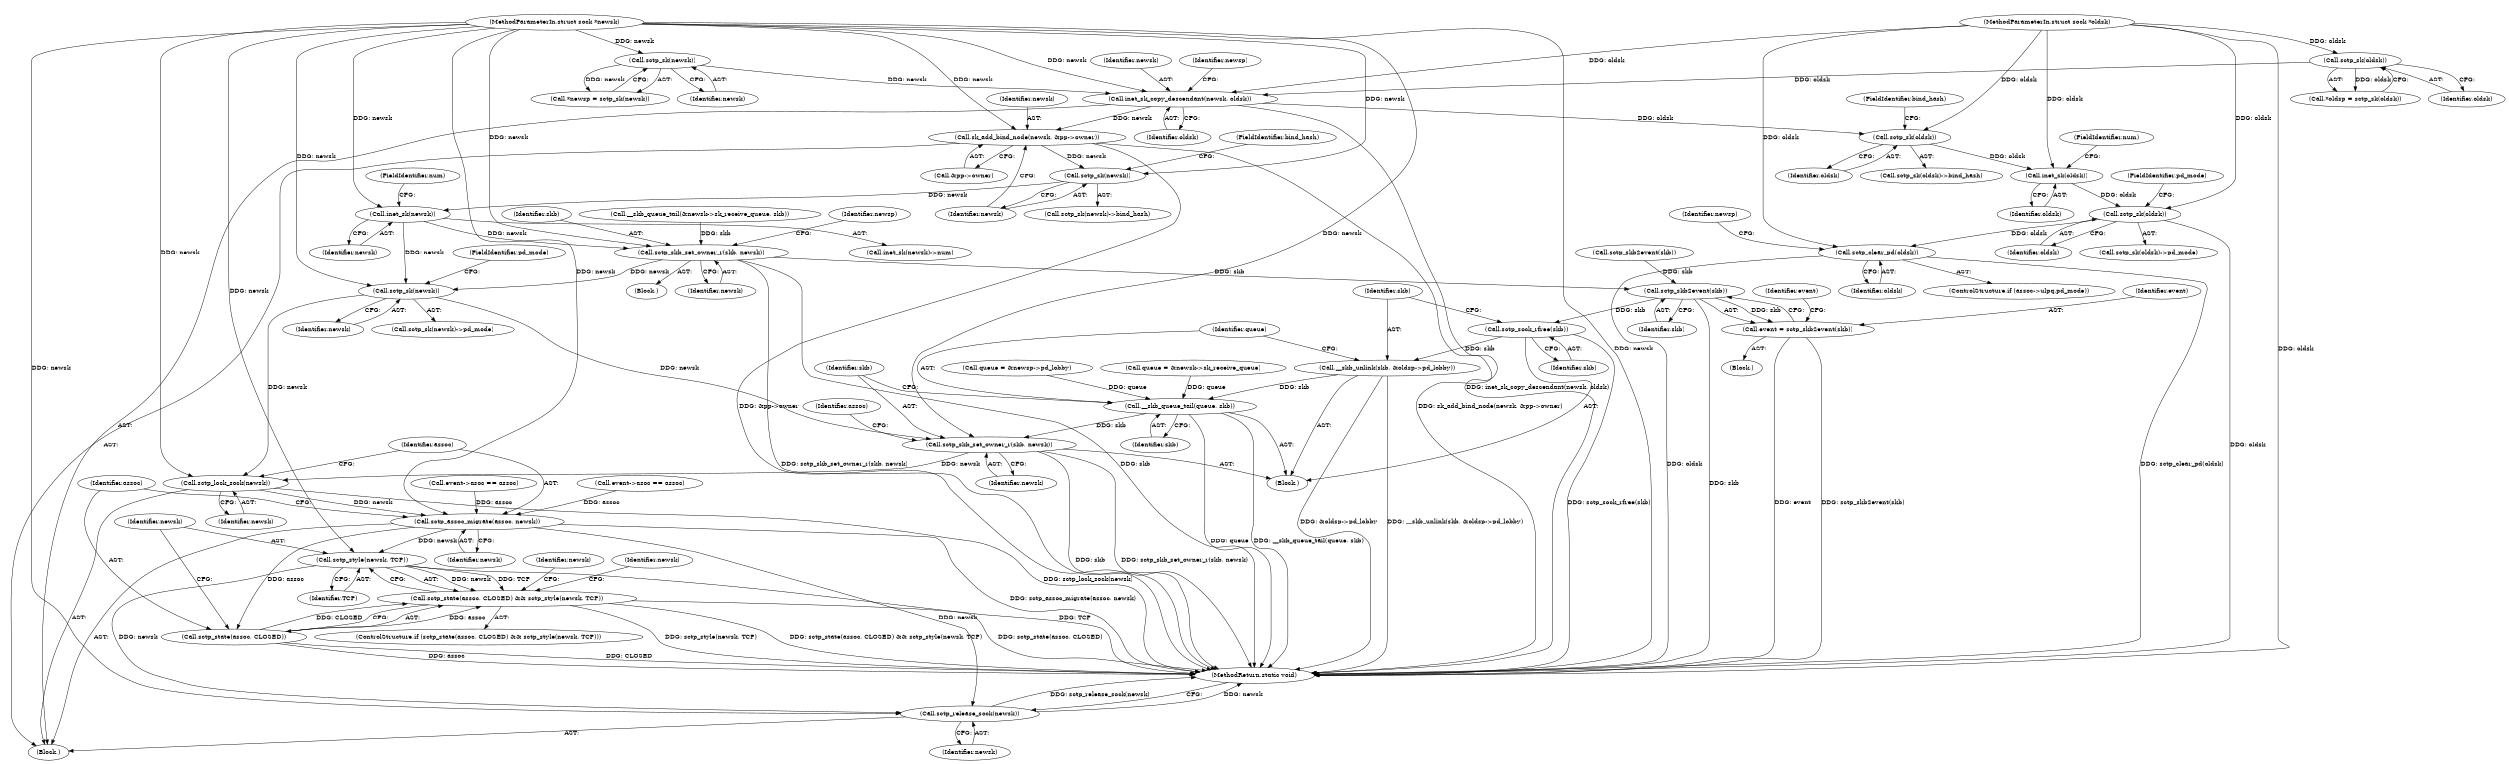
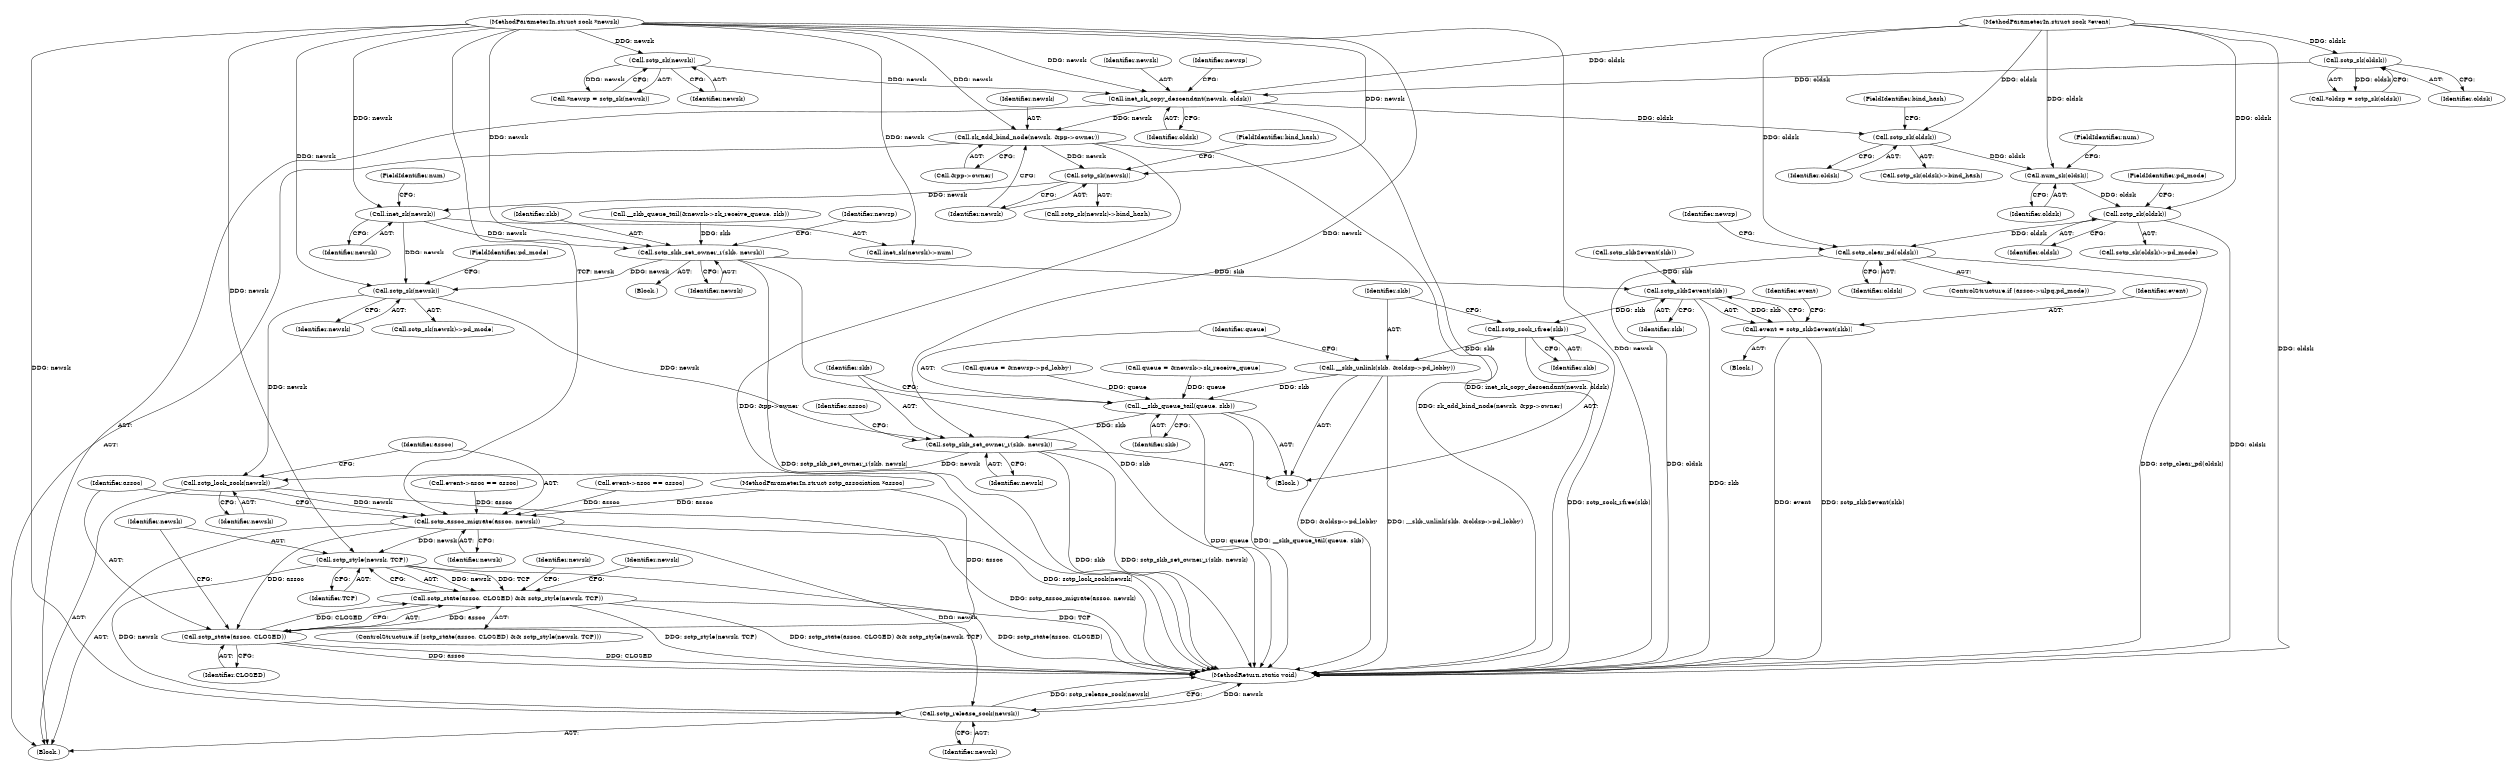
  digraph {
    n1 [label="(Call,inet_sk_copy_descendant(newsk, oldsk))"]
    n2 [label="(Call,sctp_sk(oldsk))"]
    n3 [label="(Call,sk_add_bind_node(newsk, &pp->owner))"]
    n4 [label="(Identifier,oldsk)"]
    n5 [label="(Block,)"]
    n6 [label="(MethodReturn,static void)"]
-   n7 [label="(Call,inet_sk(oldsk))"]
+   n7 [label="(Call,num_sk(oldsk))"]
    n8 [label="(Call,sctp_sk(oldsk)->bind_hash)"]
    n9 [label="(Identifier,oldsk)"]
    n10 [label="(Call,sctp_sk(newsk))"]
    n11 [label="(Call,&pp->owner)"]
    n12 [label="(Call,sctp_release_sock(newsk))"]
    n13 [label="(Call,sctp_sk(newsk))"]
    n14 [label="(Call,*newsp = sctp_sk(newsk))"]
    n15 [label="(Identifier,newsk)"]
    n16 [label="(MethodParameterIn,struct sock *newsk)"]
    n17 [label="(Call,inet_sk(newsk))"]
    n18 [label="(Call,sctp_skb_set_owner_r(skb, newsk))"]
    n19 [label="(Call,sctp_sk(newsk))"]
    n20 [label="(Call,sctp_skb_set_owner_r(skb, newsk))"]
    n21 [label="(Call,sctp_lock_sock(newsk))"]
    n22 [label="(Call,sctp_assoc_migrate(assoc, newsk))"]
    n23 [label="(Call,sctp_style(newsk, TCP))"]
    n24 [label="(Identifier,newsk)"]
    n25 [label="(Call,sctp_sk(newsk)->bind_hash)"]
    n26 [label="(Call,inet_sk(newsk)->num)"]
    n27 [label="(Identifier,newsk)"]
    n28 [label="(Call,sctp_skb2event(skb))"]
    n29 [label="(Block,)"]
    n30 [label="(Identifier,newsk)"]
    n31 [label="(Identifier,newsk)"]
    n32 [label="(Call,sctp_sk(newsk)->pd_mode)"]
    n33 [label="(Identifier,newsk)"]
    n34 [label="(Block,)"]
    n35 [label="(Identifier,newsk)"]
    n36 [label="(Call,sctp_state(assoc, CLOSED))"]
    n37 [label="(Identifier,newsk)"]
    n38 [label="(Call,sctp_state(assoc, CLOSED) && sctp_style(newsk, TCP))"]
    n39 [label="(Identifier,TCP)"]
    n40 [label="(Identifier,newsk)"]
    n41 [label="(Call,sctp_sk(oldsk))"]
    n42 [label="(Identifier,oldsk)"]
    n43 [label="(Call,*oldsp = sctp_sk(oldsk))"]
-   n44 [label="(MethodParameterIn,struct sock *oldsk)"]
+   n44 [label="(MethodParameterIn,struct sock *event)"]
    n45 [label="(Call,sctp_sk(oldsk))"]
    n46 [label="(Call,sctp_clear_pd(oldsk))"]
    n47 [label="(Identifier,oldsk)"]
    n48 [label="(Call,sctp_sk(oldsk)->pd_mode)"]
    n49 [label="(Identifier,oldsk)"]
    n50 [label="(Identifier,oldsk)"]
    n51 [label="(ControlStructure,if (assoc->ulpq.pd_mode))"]
    n52 [label="(Call,event = sctp_skb2event(skb))"]
    n53 [label="(Call,sctp_sock_rfree(skb))"]
    n54 [label="(Identifier,skb)"]
+   n55 [label="(Identifier,CLOSED)"]
    n56 [label="(ControlStructure,if (sctp_state(assoc, CLOSED) && sctp_style(newsk, TCP)))"]
    n57 [label="(Block,)"]
    n58 [label="(Call,__skb_unlink(skb, &oldsp->pd_lobby))"]
    n59 [label="(Identifier,skb)"]
    n60 [label="(Call,__skb_queue_tail(queue, skb))"]
    n61 [label="(Identifier,skb)"]
    n62 [label="(FieldIdentifier,num)"]
    n63 [label="(Identifier,queue)"]
    n64 [label="(Call,__skb_queue_tail(&newsk->sk_receive_queue, skb))"]
    n65 [label="(Identifier,event)"]
    n66 [label="(FieldIdentifier,bind_hash)"]
    n67 [label="(Call,queue = &newsp->pd_lobby)"]
    n68 [label="(FieldIdentifier,pd_mode)"]
    n69 [label="(Identifier,newsp)"]
    n70 [label="(Identifier,assoc)"]
    n71 [label="(Identifier,newsk)"]
    n72 [label="(Identifier,assoc)"]
    n73 [label="(Call,queue = &newsk->sk_receive_queue)"]
    n74 [label="(Identifier,newsk)"]
    n75 [label="(FieldIdentifier,num)"]
    n76 [label="(Identifier,newsk)"]
    n77 [label="(Identifier,newsp)"]
    n78 [label="(Identifier,event)"]
    n79 [label="(Identifier,skb)"]
    n80 [label="(Identifier,skb)"]
    n81 [label="(Call,event->asoc == assoc)"]
    n82 [label="(Identifier,assoc)"]
    n83 [label="(Identifier,newsk)"]
    n84 [label="(Identifier,newsk)"]
+   n85 [label="(MethodParameterIn,struct sctp_association *assoc)"]
    n86 [label="(Identifier,newsp)"]
    n87 [label="(Identifier,skb)"]
    n88 [label="(Call,event->asoc == assoc)"]
    n89 [label="(FieldIdentifier,pd_mode)"]
    n90 [label="(FieldIdentifier,bind_hash)"]
    n91 [label="(Call,sctp_skb2event(skb))"]
    n1 -> n2 [label="DDG: oldsk"]
    n1 -> n3 [label="DDG: newsk"]
    n1 -> n4 [label="CFG: "]
    n1 -> n5 [label="AST: "]
    n1 -> n6 [label="DDG: inet_sk_copy_descendant(newsk, oldsk)"]
    n2 -> n7 [label="DDG: oldsk"]
    n2 -> n8 [label="AST: "]
    n2 -> n9 [label="CFG: "]
    n3 -> n5 [label="AST: "]
    n3 -> n6 [label="DDG: &pp->owner"]
    n3 -> n6 [label="DDG: sk_add_bind_node(newsk, &pp->owner)"]
    n3 -> n10 [label="DDG: newsk"]
    n3 -> n11 [label="CFG: "]
    n4 -> n1 [label="AST: "]
    n6 -> n12 [label="CFG: "]
    n7 -> n45 [label="DDG: oldsk"]
    n7 -> n47 [label="CFG: "]
    n9 -> n2 [label="AST: "]
    n10 -> n17 [label="DDG: newsk"]
    n10 -> n24 [label="CFG: "]
    n10 -> n25 [label="AST: "]
    n11 -> n3 [label="AST: "]
    n12 -> n5 [label="AST: "]
    n12 -> n6 [label="DDG: newsk"]
    n12 -> n6 [label="DDG: sctp_release_sock(newsk)"]
    n12 -> n40 [label="CFG: "]
    n13 -> n1 [label="DDG: newsk"]
    n13 -> n14 [label="AST: "]
    n13 -> n14 [label="DDG: newsk"]
    n13 -> n15 [label="CFG: "]
    n14 -> n13 [label="CFG: "]
    n15 -> n13 [label="AST: "]
    n16 -> n1 [label="DDG: newsk"]
    n16 -> n3 [label="DDG: newsk"]
    n16 -> n6 [label="DDG: newsk"]
    n16 -> n10 [label="DDG: newsk"]
    n16 -> n12 [label="DDG: newsk"]
    n16 -> n13 [label="DDG: newsk"]
    n16 -> n17 [label="DDG: newsk"]
    n16 -> n18 [label="DDG: newsk"]
    n16 -> n19 [label="DDG: newsk"]
    n16 -> n20 [label="DDG: newsk"]
-   n16 -> n21 [label="DDG: newsk"]
-   n16 -> n22 [label="DDG: newsk"]
+   n16 -> n26 [label="DDG: newsk"]
+   n16 -> n22 [label="TCP: newsk"]
    n16 -> n23 [label="DDG: newsk"]
    n17 -> n18 [label="DDG: newsk"]
    n17 -> n19 [label="DDG: newsk"]
    n17 -> n26 [label="AST: "]
    n17 -> n27 [label="CFG: "]
    n18 -> n6 [label="DDG: sctp_skb_set_owner_r(skb, newsk)"]
    n18 -> n6 [label="DDG: skb"]
    n18 -> n19 [label="DDG: newsk"]
    n18 -> n28 [label="DDG: skb"]
    n18 -> n29 [label="AST: "]
    n18 -> n30 [label="CFG: "]
    n19 -> n20 [label="DDG: newsk"]
    n19 -> n21 [label="DDG: newsk"]
    n19 -> n31 [label="CFG: "]
    n19 -> n32 [label="AST: "]
    n20 -> n6 [label="DDG: skb"]
    n20 -> n6 [label="DDG: sctp_skb_set_owner_r(skb, newsk)"]
    n20 -> n21 [label="DDG: newsk"]
    n20 -> n33 [label="CFG: "]
    n20 -> n34 [label="AST: "]
    n21 -> n5 [label="AST: "]
    n21 -> n6 [label="DDG: sctp_lock_sock(newsk)"]
    n21 -> n22 [label="DDG: newsk"]
    n21 -> n35 [label="CFG: "]
    n22 -> n5 [label="AST: "]
    n22 -> n6 [label="DDG: sctp_assoc_migrate(assoc, newsk)"]
    n22 -> n12 [label="DDG: newsk"]
    n22 -> n23 [label="DDG: newsk"]
    n22 -> n36 [label="DDG: assoc"]
    n22 -> n37 [label="CFG: "]
    n23 -> n6 [label="DDG: TCP"]
    n23 -> n12 [label="DDG: newsk"]
    n23 -> n38 [label="AST: "]
    n23 -> n38 [label="DDG: newsk"]
    n23 -> n38 [label="DDG: TCP"]
    n23 -> n39 [label="CFG: "]
    n24 -> n3 [label="CFG: "]
    n24 -> n10 [label="AST: "]
    n27 -> n17 [label="AST: "]
    n28 -> n6 [label="DDG: skb"]
    n28 -> n52 [label="AST: "]
    n28 -> n52 [label="DDG: skb"]
    n28 -> n53 [label="DDG: skb"]
    n28 -> n54 [label="CFG: "]
    n30 -> n18 [label="AST: "]
    n31 -> n19 [label="AST: "]
    n33 -> n20 [label="AST: "]
    n35 -> n21 [label="AST: "]
    n36 -> n6 [label="DDG: CLOSED"]
    n36 -> n6 [label="DDG: assoc"]
    n36 -> n38 [label="AST: "]
    n36 -> n38 [label="DDG: assoc"]
    n36 -> n38 [label="DDG: CLOSED"]
+   n36 -> n55 [label="CFG: "]
    n37 -> n22 [label="AST: "]
    n38 -> n6 [label="DDG: sctp_style(newsk, TCP)"]
    n38 -> n6 [label="DDG: sctp_state(assoc, CLOSED) && sctp_style(newsk, TCP)"]
    n38 -> n6 [label="DDG: sctp_state(assoc, CLOSED)"]
    n38 -> n23 [label="CFG: "]
    n38 -> n36 [label="CFG: "]
    n38 -> n56 [label="AST: "]
    n39 -> n23 [label="AST: "]
    n40 -> n12 [label="AST: "]
    n41 -> n1 [label="DDG: oldsk"]
    n41 -> n42 [label="CFG: "]
    n41 -> n43 [label="AST: "]
    n41 -> n43 [label="DDG: oldsk"]
    n42 -> n41 [label="AST: "]
    n43 -> n41 [label="CFG: "]
    n44 -> n1 [label="DDG: oldsk"]
    n44 -> n2 [label="DDG: oldsk"]
    n44 -> n6 [label="DDG: oldsk"]
    n44 -> n7 [label="DDG: oldsk"]
    n44 -> n41 [label="DDG: oldsk"]
    n44 -> n45 [label="DDG: oldsk"]
    n44 -> n46 [label="DDG: oldsk"]
    n45 -> n6 [label="DDG: oldsk"]
    n45 -> n46 [label="DDG: oldsk"]
    n45 -> n48 [label="AST: "]
    n45 -> n49 [label="CFG: "]
    n46 -> n6 [label="DDG: oldsk"]
    n46 -> n6 [label="DDG: sctp_clear_pd(oldsk)"]
    n46 -> n50 [label="CFG: "]
    n46 -> n51 [label="AST: "]
    n47 -> n7 [label="AST: "]
    n49 -> n45 [label="AST: "]
    n50 -> n46 [label="AST: "]
    n52 -> n6 [label="DDG: event"]
    n52 -> n6 [label="DDG: sctp_skb2event(skb)"]
    n52 -> n28 [label="CFG: "]
    n52 -> n57 [label="AST: "]
    n53 -> n6 [label="DDG: sctp_sock_rfree(skb)"]
    n53 -> n34 [label="AST: "]
    n53 -> n58 [label="DDG: skb"]
    n53 -> n59 [label="CFG: "]
    n54 -> n28 [label="AST: "]
+   n55 -> n36 [label="AST: "]
    n58 -> n6 [label="DDG: __skb_unlink(skb, &oldsp->pd_lobby)"]
    n58 -> n6 [label="DDG: &oldsp->pd_lobby"]
    n58 -> n34 [label="AST: "]
    n58 -> n60 [label="DDG: skb"]
    n59 -> n53 [label="AST: "]
    n60 -> n6 [label="DDG: __skb_queue_tail(queue, skb)"]
    n60 -> n6 [label="DDG: queue"]
    n60 -> n20 [label="DDG: skb"]
    n60 -> n34 [label="AST: "]
    n60 -> n61 [label="CFG: "]
    n61 -> n60 [label="AST: "]
    n62 -> n17 [label="CFG: "]
    n63 -> n58 [label="CFG: "]
    n63 -> n60 [label="AST: "]
    n64 -> n18 [label="DDG: skb"]
    n65 -> n52 [label="CFG: "]
    n66 -> n10 [label="CFG: "]
    n67 -> n60 [label="DDG: queue"]
    n68 -> n19 [label="CFG: "]
    n69 -> n46 [label="CFG: "]
    n70 -> n22 [label="CFG: "]
    n70 -> n36 [label="AST: "]
    n71 -> n1 [label="AST: "]
    n72 -> n20 [label="CFG: "]
    n73 -> n60 [label="DDG: queue"]
    n74 -> n23 [label="AST: "]
    n74 -> n36 [label="CFG: "]
    n75 -> n7 [label="CFG: "]
    n76 -> n3 [label="AST: "]
    n77 -> n18 [label="CFG: "]
    n78 -> n52 [label="AST: "]
    n79 -> n18 [label="AST: "]
    n80 -> n53 [label="CFG: "]
    n80 -> n58 [label="AST: "]
    n81 -> n22 [label="DDG: assoc"]
    n82 -> n21 [label="CFG: "]
    n82 -> n22 [label="AST: "]
    n83 -> n38 [label="CFG: "]
    n84 -> n38 [label="CFG: "]
+   n85 -> n22 [label="DDG: assoc"]
+   n85 -> n36 [label="DDG: assoc"]
    n86 -> n1 [label="CFG: "]
    n87 -> n20 [label="AST: "]
    n87 -> n60 [label="CFG: "]
    n88 -> n22 [label="DDG: assoc"]
    n89 -> n45 [label="CFG: "]
    n90 -> n2 [label="CFG: "]
    n91 -> n28 [label="DDG: skb"]
  }
